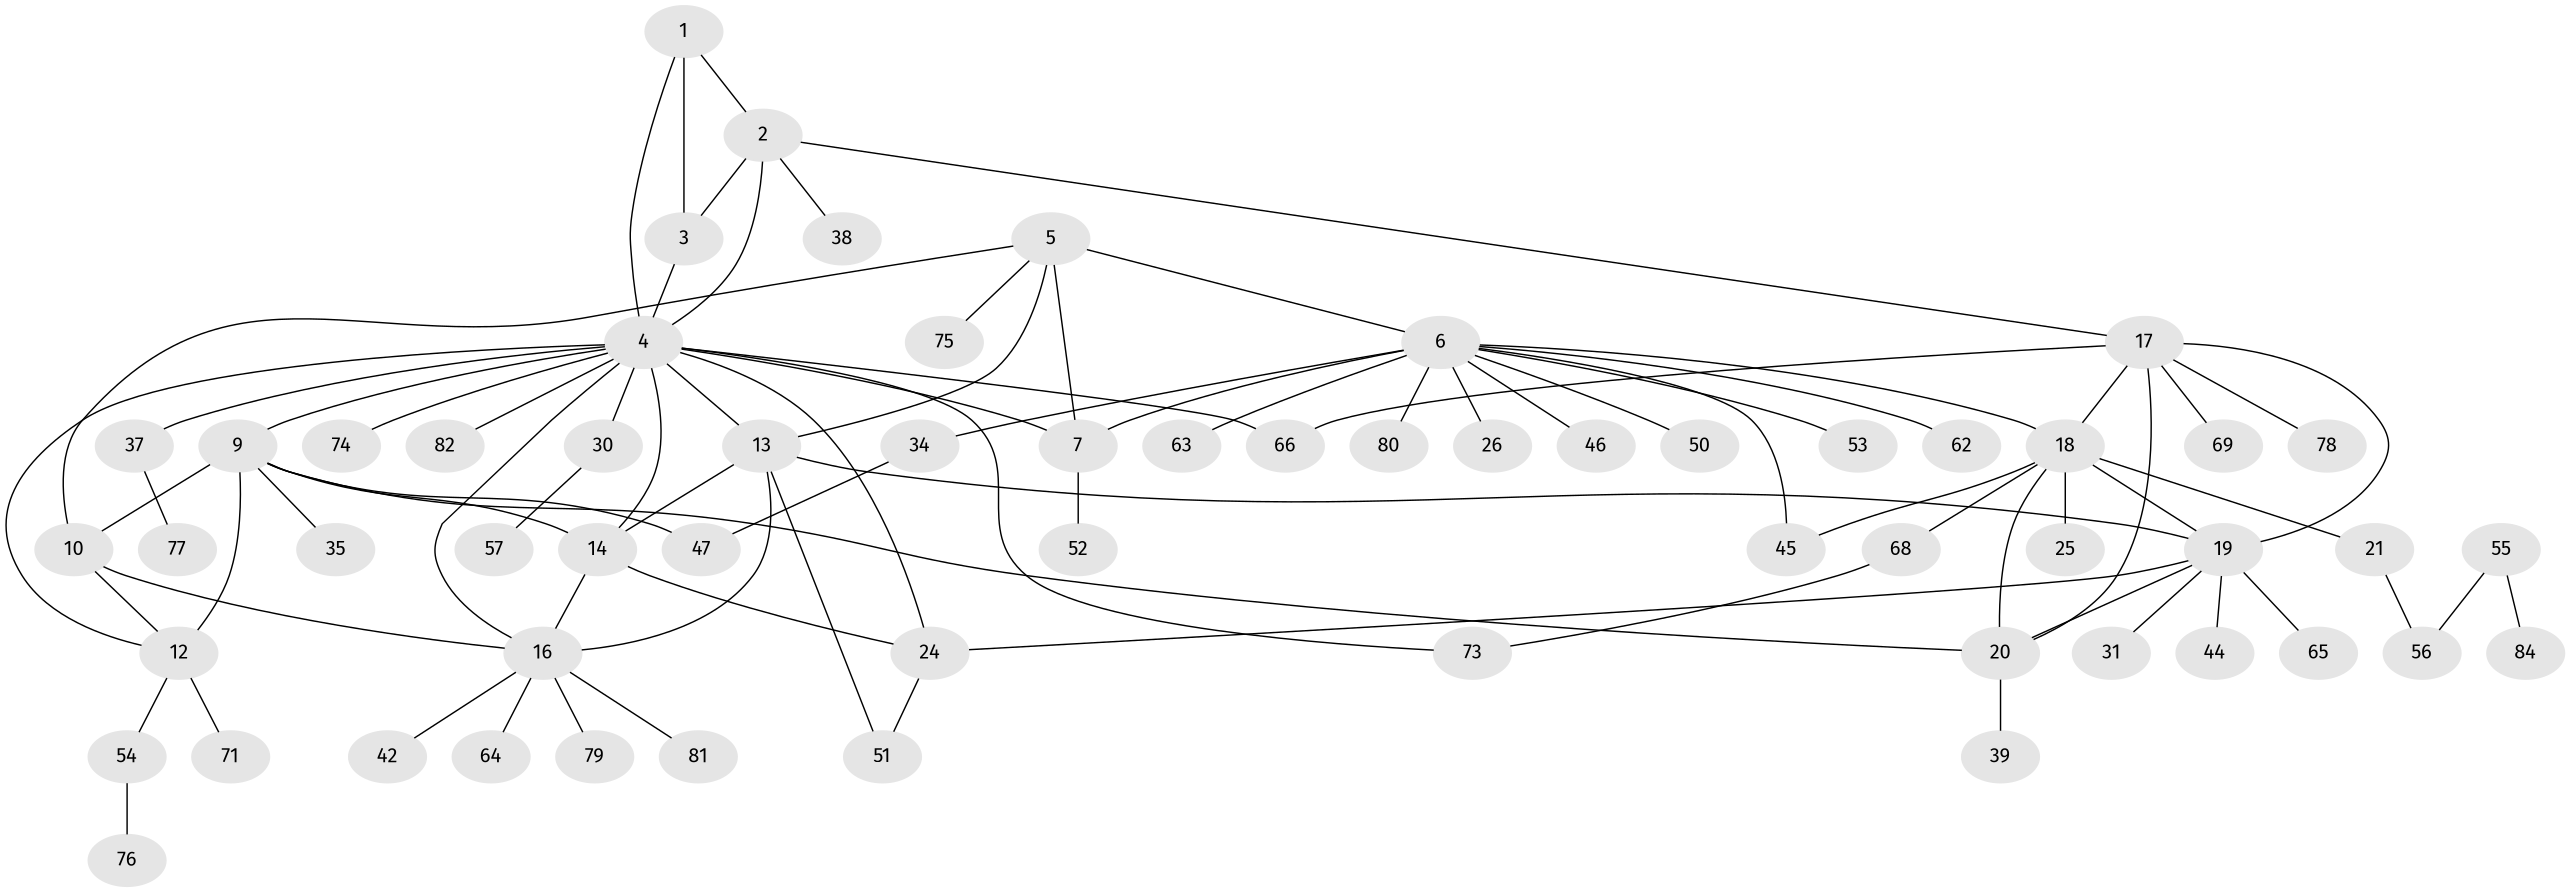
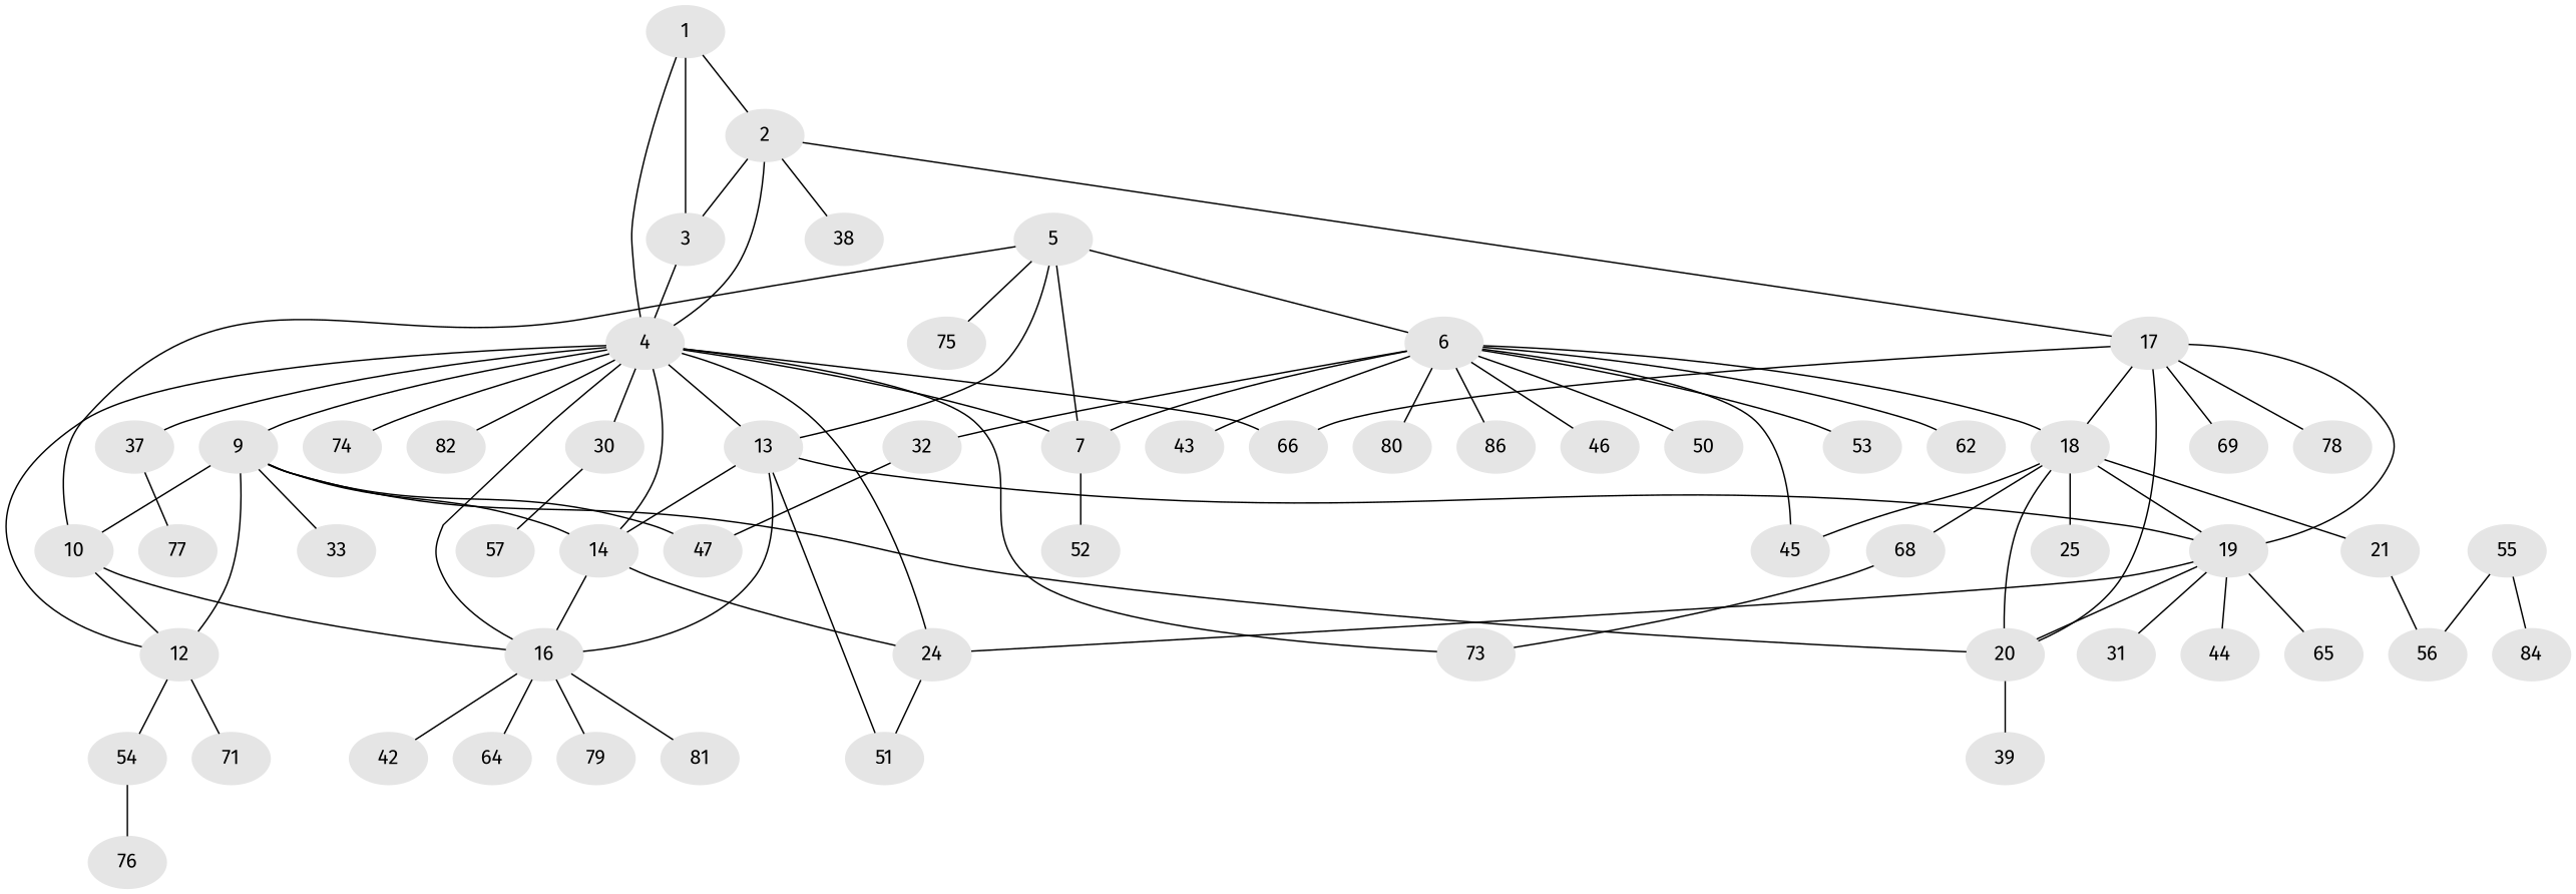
  graph {
    fontname="Fira Sans"
    node [color=gray90 fontname="Fira Sans" style=filled]
    edge [fontname="Fira Sans"]
    1 [super="+70"]
    2 [super="+27"]
    3 [super="+60"]
    4 [super="+15"]
    17 [super="+58"]
    38
    7 [super="+22"]
    9 [super="+11"]
    12 [super="+43"]
    13 [super="+29"]
    14
    16 [super="+36"]
    24 [super="+40"]
    30 [super="+49"]
    37 [super="+46"]
    66
    73
    74
    82
    18 [super="+35"]
    20
    19 [super="+28"]
    69
    78
    52
    10 [super="+48"]
-   33 [label=35]
+   33
    47
    54 [super="+83"]
    71
    51
    42
    64
    79
    81
    57 [super="+59"]
    77
    5 [super="+72"]
    6 [super="+8"]
    75
-   26
-   34
+   26 [label=86]
+   34 [label=32]
    n43 [label=46]
    45
    50
    53
    62
-   63
+   63 [label=43]
    80
    21
    25 [super="+61"]
    68
    39
    76
    31
    44
    65
    56
    55 [super="+67"]
    84
    1 -- 2
    1 -- 3
    1 -- 4
    2 -- 3
    2 -- 4
    2 -- 17
    2 -- 38
    3 -- 4
    4 -- 7
    4 -- 9
    4 -- 12
    4 -- 13
    4 -- 14
    4 -- 16
    4 -- 24
    4 -- 30
    4 -- 37
    4 -- 66
    4 -- 73
    4 -- 74
    4 -- 82
    17 -- 66
    17 -- 18
    17 -- 20
    17 -- 19
    17 -- 69
    17 -- 78
    7 -- 52
    9 -- 12 [weight=2]
    9 -- 14
    9 -- 20
    9 -- 10 [weight=2]
    9 -- 33
    9 -- 47
    12 -- 54
    12 -- 71
    13 -- 14
    13 -- 16
    13 -- 19
    13 -- 51
    14 -- 16
    14 -- 24
    16 -- 42
    16 -- 64
    16 -- 79
    16 -- 81
    24 -- 51
    30 -- 57
    37 -- 77
    18 -- 20
    18 -- 19
    18 -- 45
    18 -- 21
    18 -- 25
    18 -- 68
    20 -- 39
    19 -- 24
    19 -- 20
    19 -- 31
    19 -- 44
    19 -- 65
    10 -- 12
    10 -- 16
    54 -- 76
    5 -- 7
    5 -- 13
    5 -- 10
    5 -- 6 [weight=2]
    5 -- 75
    6 -- 7 [weight=2]
    6 -- 18
    6 -- 26
    6 -- 34
    6 -- n43
    6 -- 45
    6 -- 50
    6 -- 53
    6 -- 62
    6 -- 63
    6 -- 80
    34 -- 47
    21 -- 56
    68 -- 73
    55 -- 56
    55 -- 84
  }
